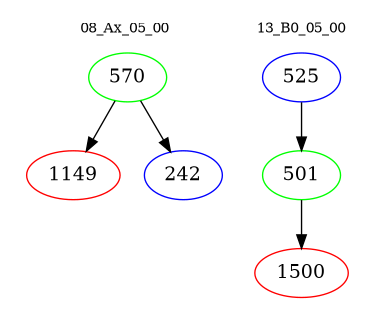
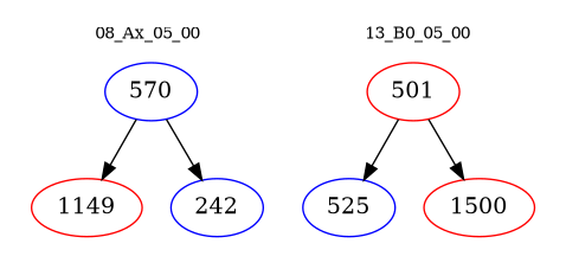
  digraph {
    node [color=green]
    edge [color=black]
-   n1 [label=570]
+   n1 [color=blue label=570]
    n2 [color=red label=1149]
    n3 [color=blue label=242]
-   n4 [label=501]
+   n4 [color=red label=501]
    n5 [color=blue label=525]
    n6 [color=red label=1500]
    subgraph cluster_1 {
      color=white
      fontsize=10
      label="08_Ax_05_00"
      n1
      n2
      n3
    }
    subgraph cluster_2 {
      color=white
      fontsize=10
      label="13_B0_05_00"
      n4
      n5
      n6
    }
    n1 -> n2
    n1 -> n3
-   n5 -> n4
+   n4 -> n5
    n4 -> n6
  }
